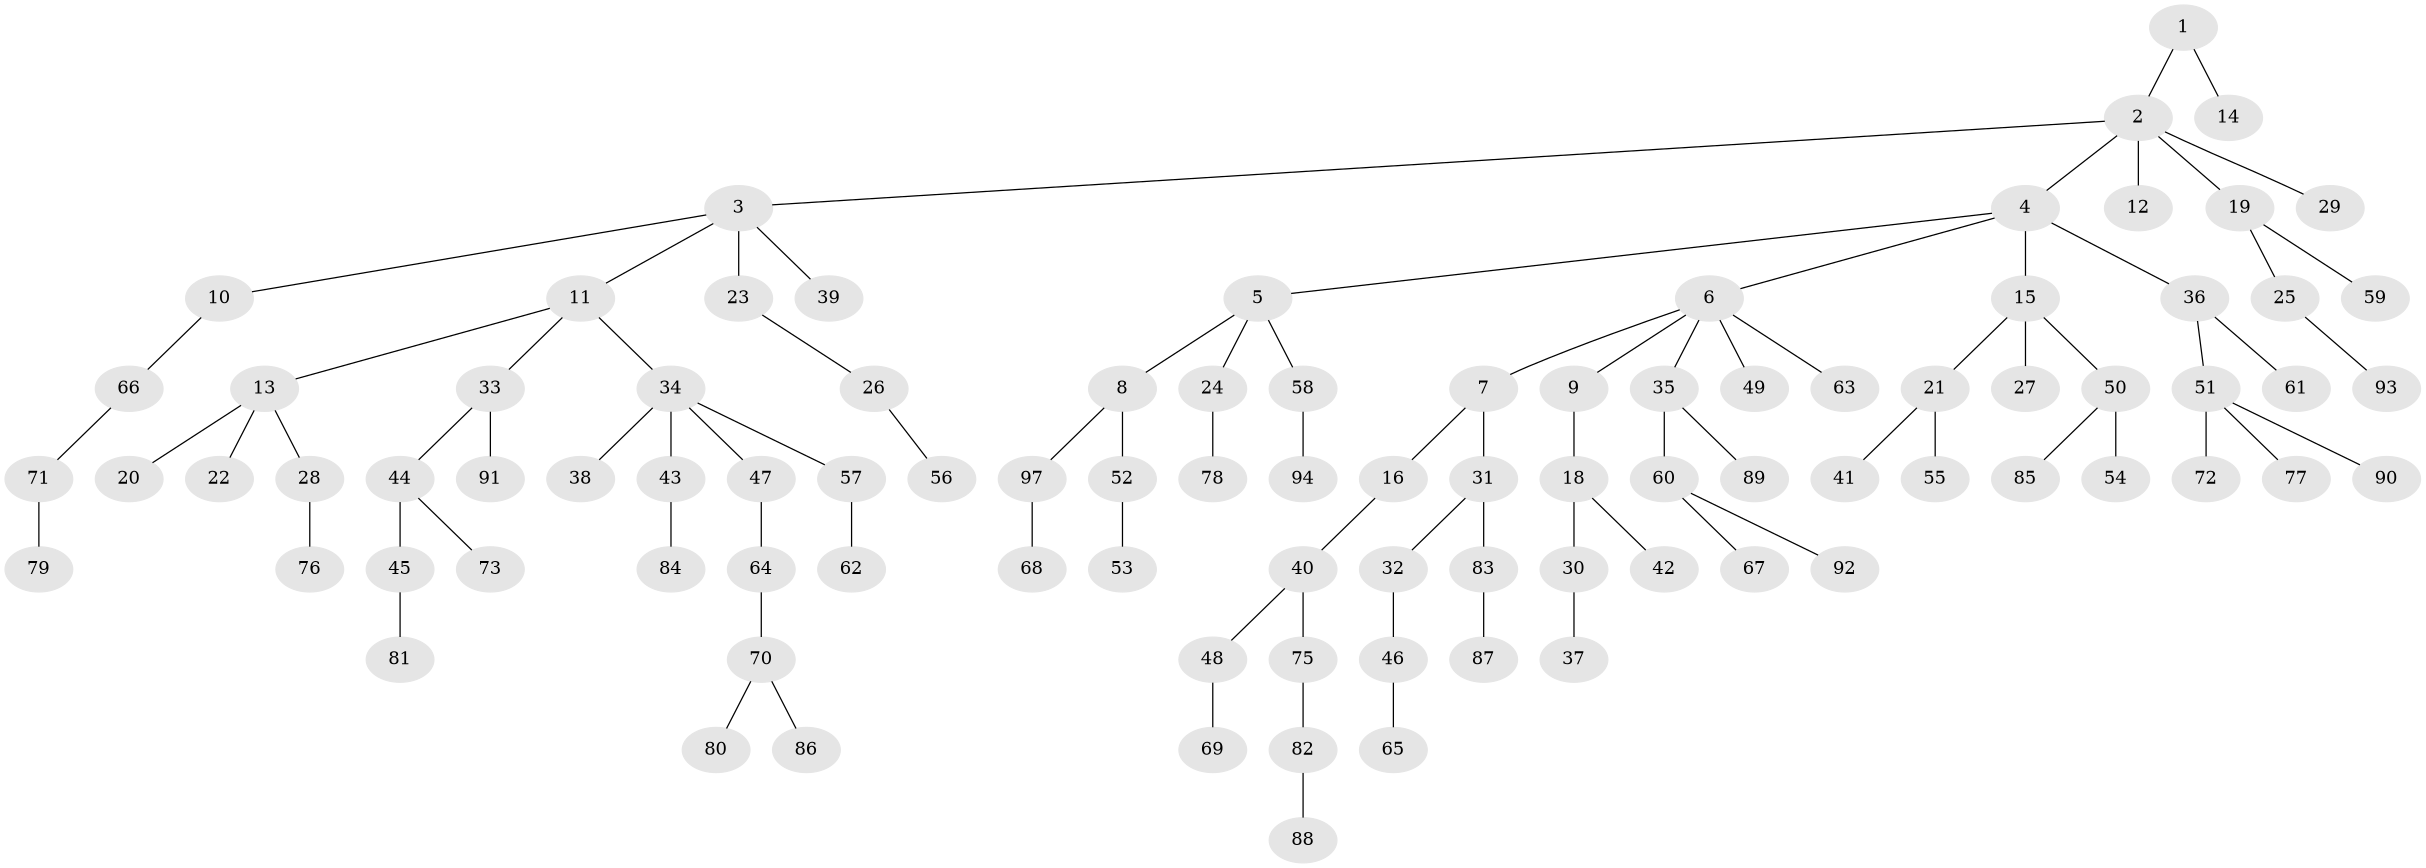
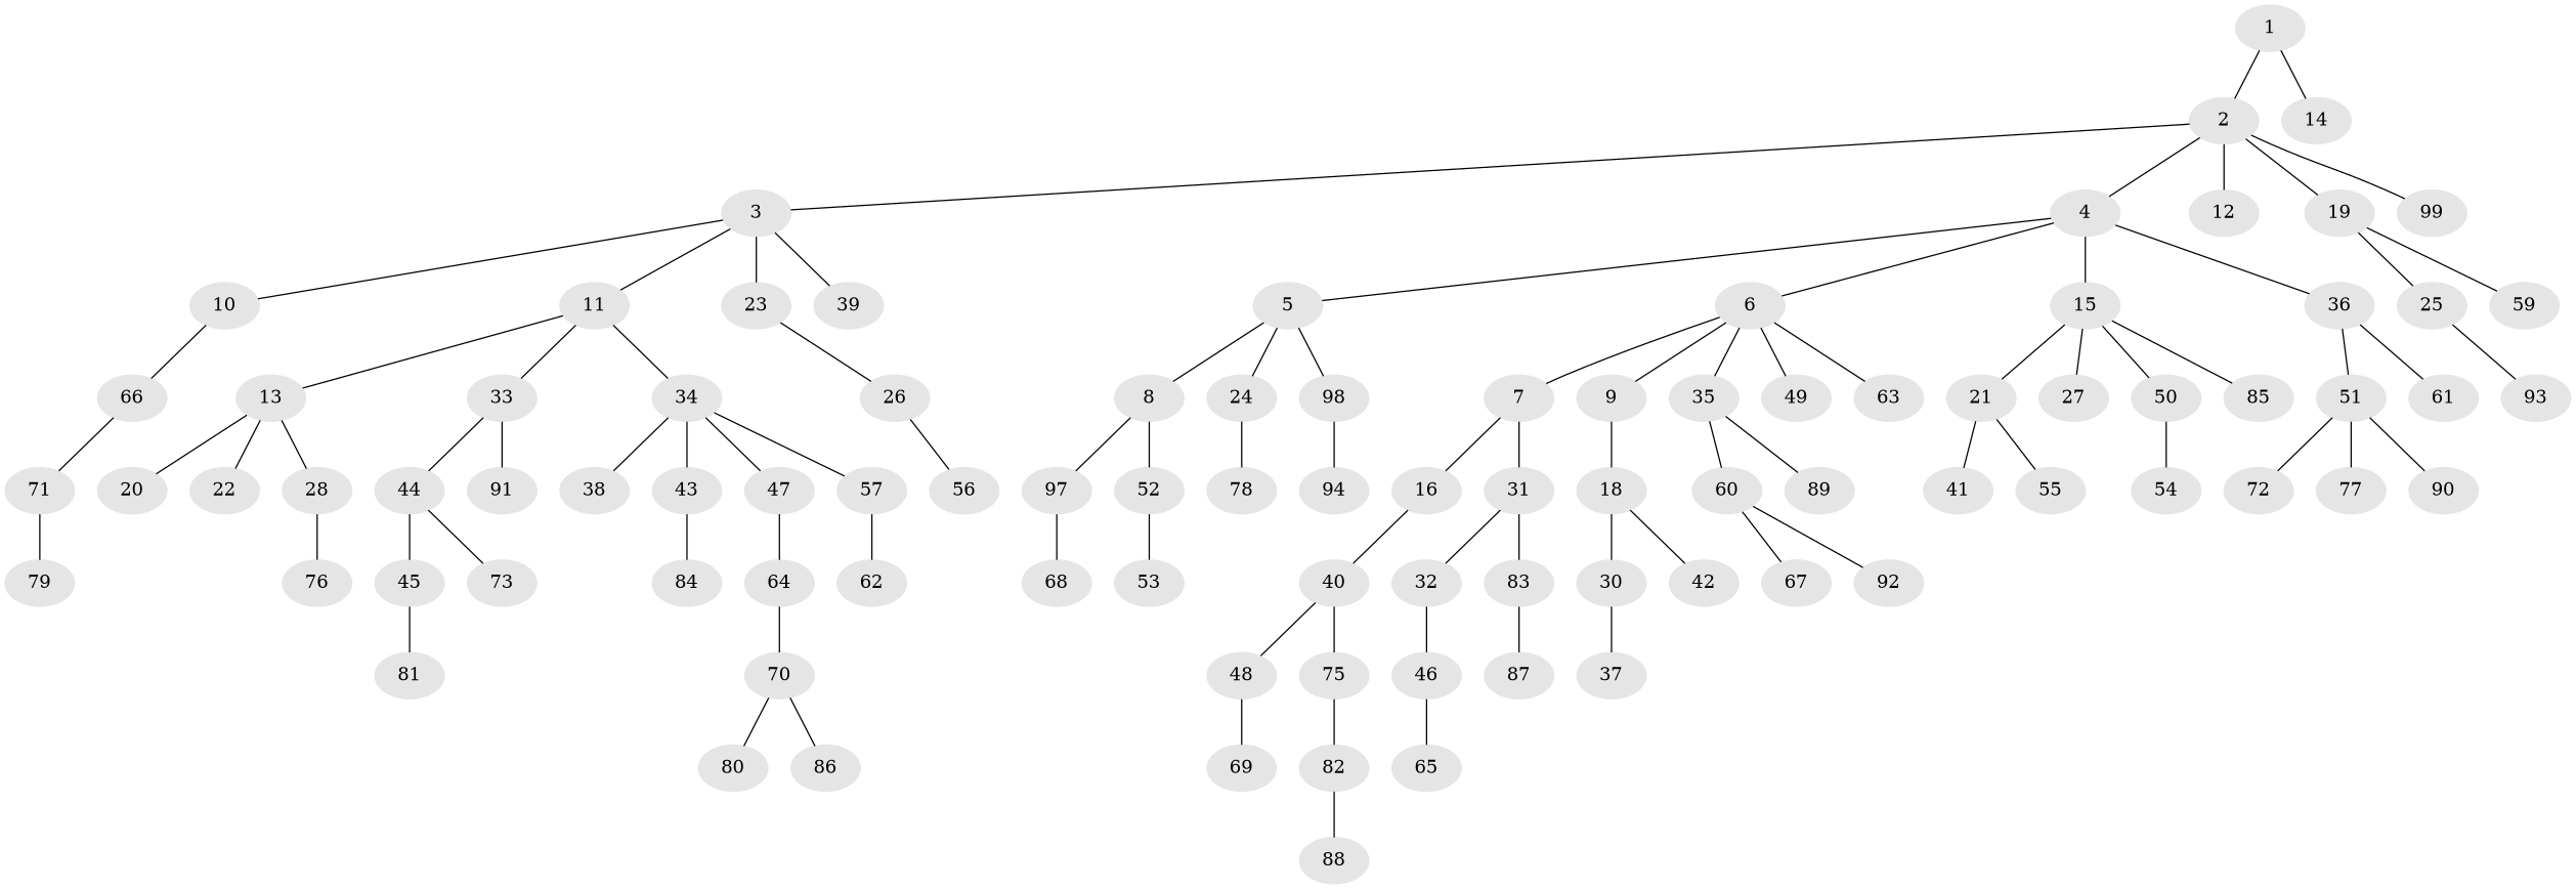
  graph {
    node [color=gray90 style=filled]
    1
    2
    14
    3
    4
    12
    19
-   29
+   29 [label=99]
    10
    11
    23
    39
    5
    6
    15
    36
    25
    59
    66
    13
    33
    34
    26
    8
    24
-   58
+   58 [label=98]
    7
    9
    35
    49
    63
    21
    27
    50
    85
    51
    61
    n38 [label=97]
    52
    78
    n41 [label=94]
    16
    31
    18
    60
    89
    40
    32
    83
    68
    53
    30
    42
    71
    20
    22
    28
    44
    91
    38
    43
    47
    57
    76
    41
    55
    54
    48
    75
    37
    93
    56
    46
    87
    65
    45
    73
    84
    64
    62
    67
    92
    72
    77
    90
    69
    82
    81
    70
    80
    86
    79
    88
    1 -- 2
    1 -- 14
    2 -- 3
    2 -- 4
    2 -- 12
    2 -- 19
    2 -- 29
    3 -- 10
    3 -- 11
    3 -- 23
    3 -- 39
    4 -- 5
    4 -- 6
    4 -- 15
    4 -- 36
    19 -- 25
    19 -- 59
    10 -- 66
    11 -- 13
    11 -- 33
    11 -- 34
    23 -- 26
    5 -- 8
    5 -- 24
    5 -- 58
    6 -- 7
    6 -- 9
    6 -- 35
    6 -- 49
    6 -- 63
    15 -- 21
    15 -- 27
    15 -- 50
-   50 -- 85
+   15 -- 85
    36 -- 51
    36 -- 61
    25 -- 93
    66 -- 71
    13 -- 20
    13 -- 22
    13 -- 28
    33 -- 44
    33 -- 91
    34 -- 38
    34 -- 43
    34 -- 47
    34 -- 57
    26 -- 56
    8 -- n38
    8 -- 52
    24 -- 78
    58 -- n41
    7 -- 16
    7 -- 31
    9 -- 18
    35 -- 60
    35 -- 89
    21 -- 41
    21 -- 55
    50 -- 54
    51 -- 72
    51 -- 77
    51 -- 90
    n38 -- 68
    52 -- 53
    16 -- 40
    31 -- 32
    31 -- 83
    18 -- 30
    18 -- 42
    60 -- 67
    60 -- 92
    40 -- 48
    40 -- 75
    32 -- 46
    83 -- 87
    30 -- 37
    71 -- 79
    28 -- 76
    44 -- 45
    44 -- 73
    43 -- 84
    47 -- 64
    57 -- 62
    48 -- 69
    75 -- 82
    46 -- 65
    45 -- 81
    64 -- 70
    82 -- 88
    70 -- 80
    70 -- 86
  }
